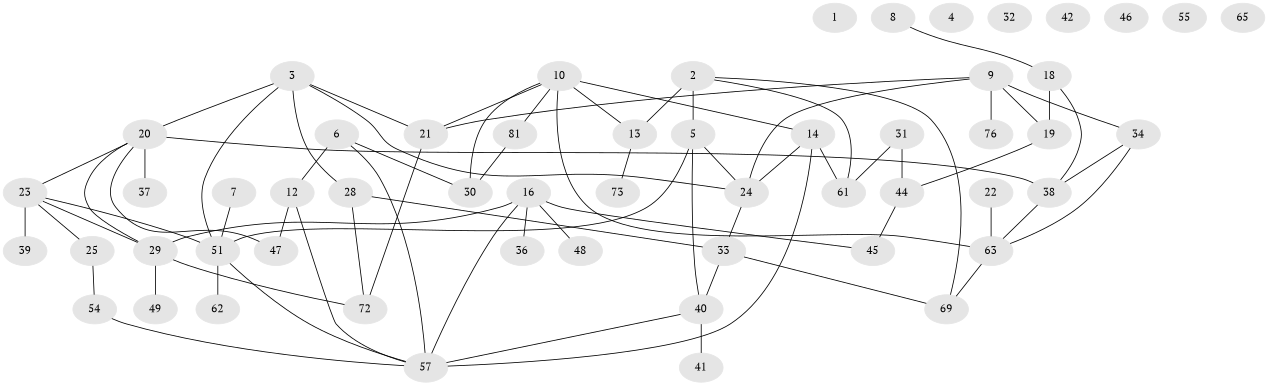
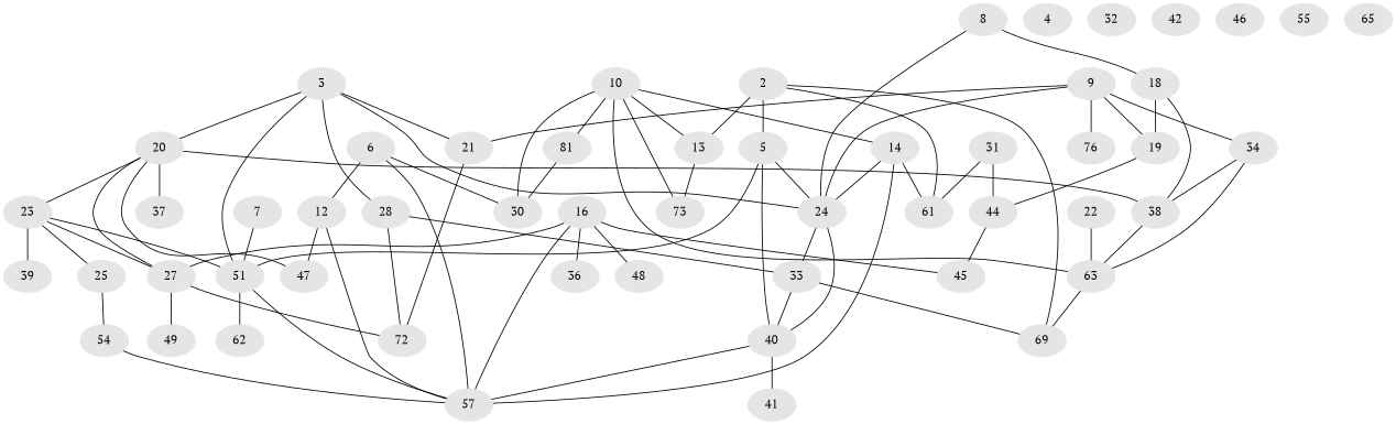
  graph {
    fontname="PT Serif"
    node [color=gray90 fontname="PT Serif" style=filled]
    edge [fontname="PT Serif"]
-   1
    2 [super="+17"]
    5 [super="+15"]
    13 [super="+43"]
    61 [super="+80"]
    69
    24 [super="+54"]
    51 [super="+60"]
    40 [super="+75"]
    73
    3 [super="+78"]
    20 [super="+64"]
    21 [super="+26"]
    28 [super="+84"]
    47
-   29 [super="+68"]
+   29 [super="+68" label=27]
    38 [super="+52"]
    23 [super="+71"]
    37
    72
    33 [super="+35"]
    57 [super="+70"]
    62
    4
    41
    6 [super="+50"]
    12 [super="+82"]
    30 [super="+56"]
    7
    18 [super="+77"]
    19 [super="+79"]
    8
    9 [super="+27"]
    34
    76
    44 [super="+83"]
    63 [super="+66"]
    10 [super="+58"]
    n39 [label=81]
    14 [super="+81"]
    16 [super="+74"]
    36
    45
    48
    49
    25 [super="+67"]
    39
    22 [super="+59"]
    n49 [label=54]
    31
    32
    42
    46
    55
    65
    2 -- 5
    2 -- 13
    2 -- 61
    2 -- 69
    5 -- 24
    5 -- 51
    5 -- 40
    13 -- 73
+   24 -- 40
    24 -- 33
    51 -- 57
    51 -- 62
    40 -- 57
    40 -- 41
    3 -- 24
    3 -- 51
    3 -- 20
    3 -- 21
    3 -- 28
    20 -- 47
    20 -- 29
    20 -- 38 [weight=2]
    20 -- 23
    20 -- 37
    21 -- 72
    28 -- 72
    28 -- 33
    29 -- 72
    29 -- 49
    38 -- 63
    23 -- 51
    23 -- 29
    23 -- 25
    23 -- 39
    33 -- 69
    33 -- 40
    6 -- 57
    6 -- 12
    6 -- 30
    12 -- 47
    12 -- 57
    7 -- 51
    18 -- 38
    18 -- 19
    19 -- 44
+   8 -- 24
    8 -- 18
    9 -- 24
    9 -- 21
    9 -- 19
    9 -- 34
    9 -- 76
    34 -- 38
    34 -- 63
    44 -- 45
    63 -- 69
    10 -- 13
-   10 -- 21 [weight=2]
+   10 -- 73 [weight=2]
    10 -- 30
    10 -- 63
    10 -- n39
    10 -- 14
    n39 -- 30
    14 -- 61
    14 -- 24 [weight=2]
    14 -- 57
    16 -- 29
    16 -- 57
    16 -- 36
    16 -- 45
    16 -- 48
    25 -- n49
    22 -- 63
    n49 -- 57
    31 -- 61
    31 -- 44
  }
